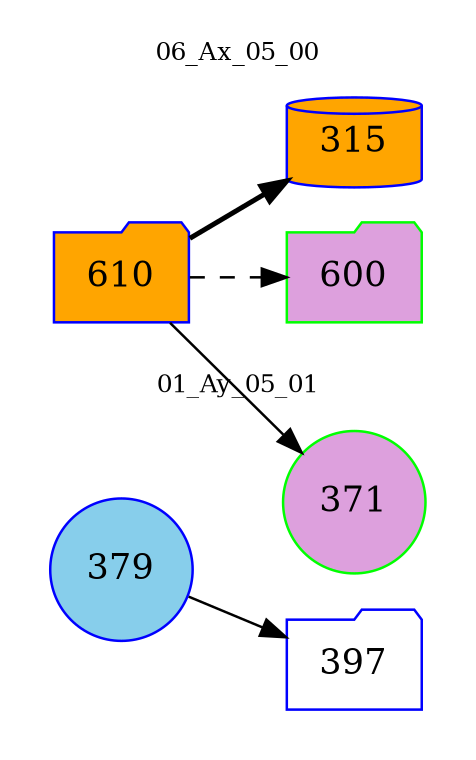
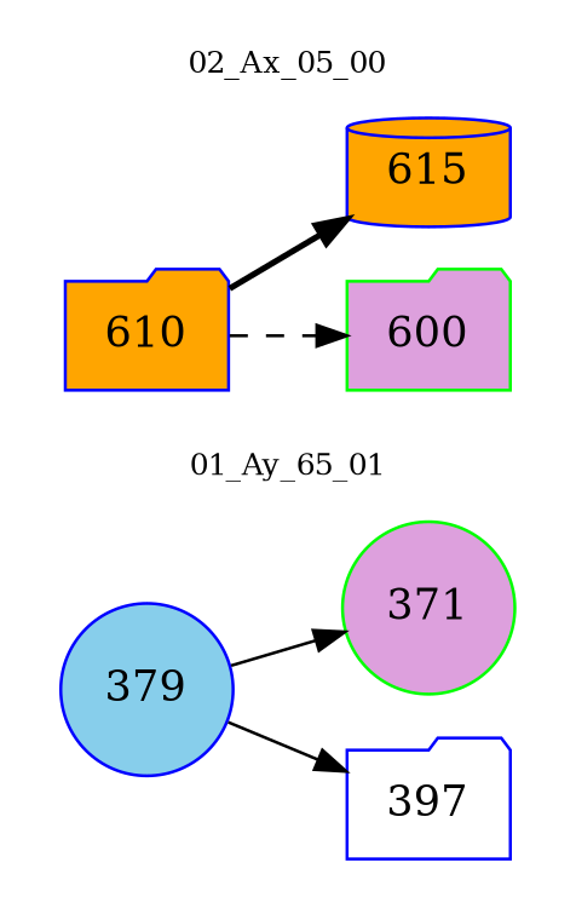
  digraph {
    rankdir=LR
    node [color=blue fillcolor=orange shape=folder style=filled]
    edge [color=black style=solid]
    n1 [label=610]
    n2 [color=green fillcolor=plum label=600]
-   n3 [label=315 shape=cylinder]
+   n3 [label=615 shape=cylinder]
    n4 [fillcolor=skyblue label=379 shape=circle]
    n5 [color=green fillcolor=plum label=371 shape=circle]
    n6 [fillcolor=white label=397]
    subgraph cluster_1 {
      color=white
      fontsize=10
-     label="06_Ax_05_00"
+     label="02_Ax_05_00"
      n1
      n2
      n3
    }
    subgraph cluster_2 {
      color=white
      fontsize=10
-     label="01_Ay_05_01"
+     label="01_Ay_65_01"
      n4
      n5
      n6
    }
    n1 -> n2 [style=dashed]
    n1 -> n3 [style=bold]
-   n1 -> n5
+   n4 -> n5
    n4 -> n6
  }
